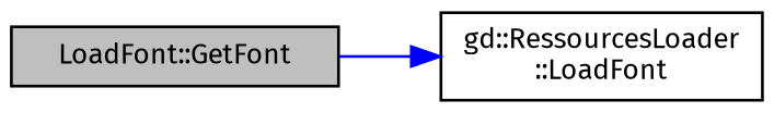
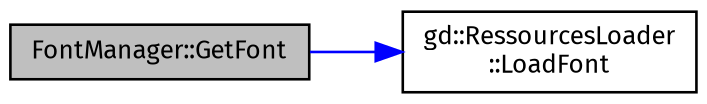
  digraph {
    rankdir=LR
    fontname="Fira Sans"
    node [color=black fontname="Fira Sans" fontsize=10 shape=record style=filled]
-   n1 [fillcolor=grey75 fontcolor=black height=0.2 label="LoadFont::GetFont" width=0.4]
+   n1 [fillcolor=grey75 fontcolor=black height=0.2 label="FontManager::GetFont" width=0.4]
    n2 [fillcolor=white height=0.2 label="gd::RessourcesLoader\l::LoadFont" width=0.4]
    n1 -> n2 [color=blue fontname="Fira Sans" fontsize=10 labelfontname=Helvetica labelfontsize=10 style=solid]
  }
